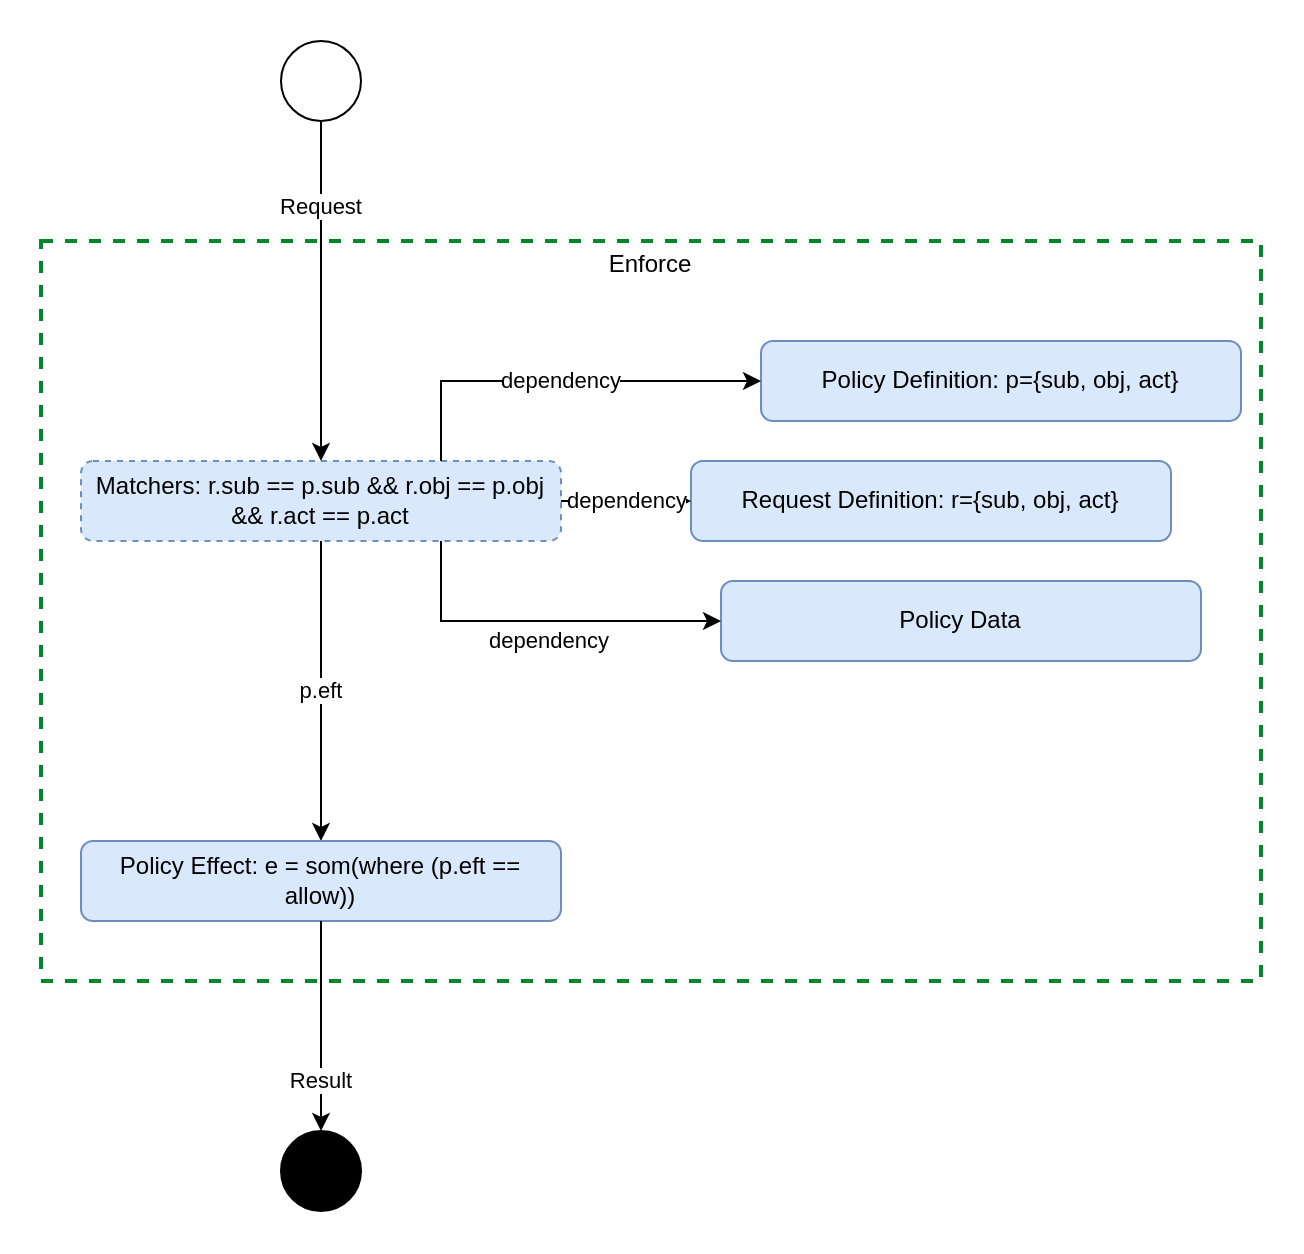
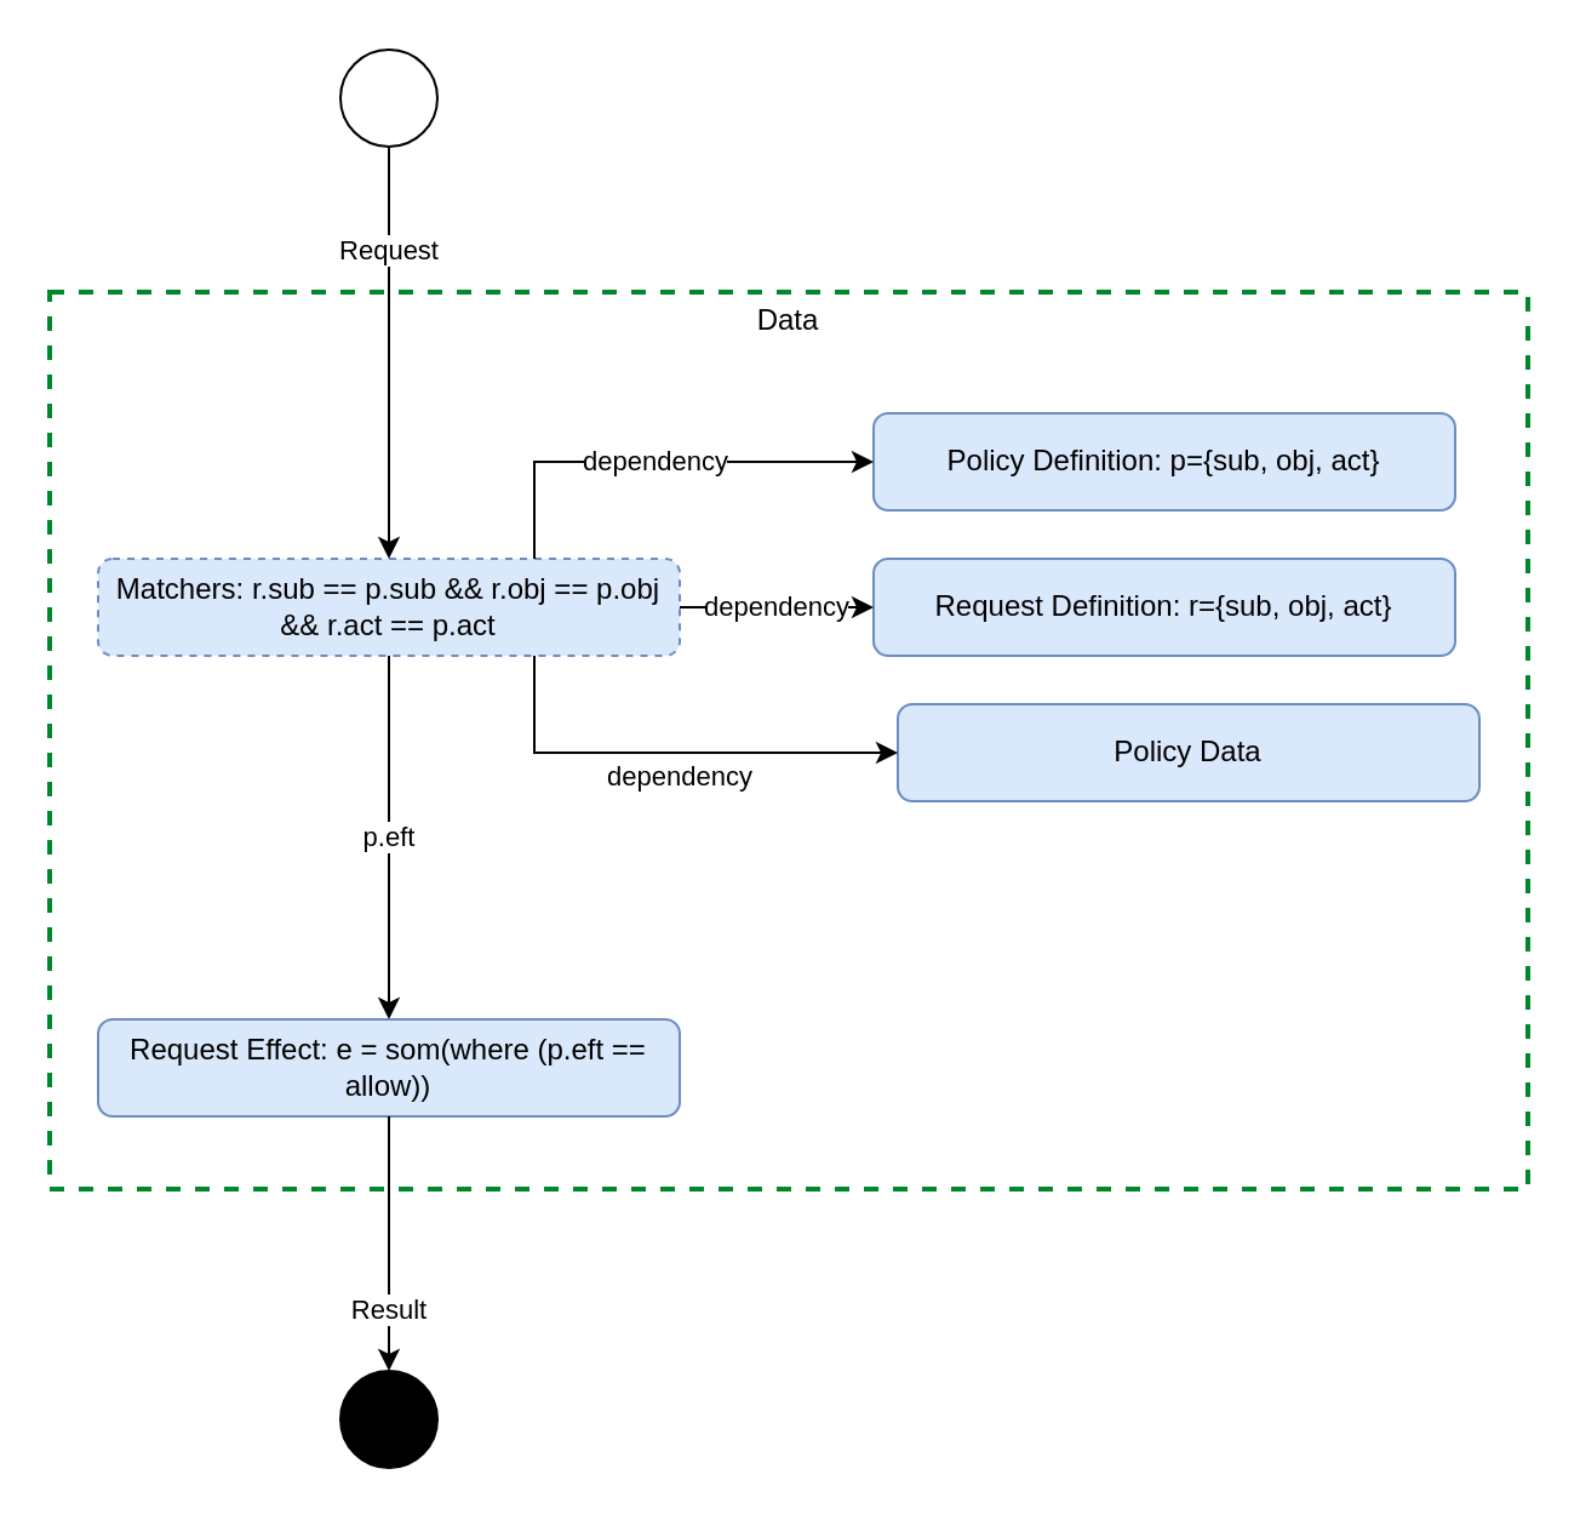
  <mxCell id="0" />
  <mxCell id="1" parent="0" />
- <mxCell id="2" value="Enforce" style="fontStyle=0;verticalAlign=top;align=center;spacingTop=-2;fillColor=none;rounded=0;whiteSpace=wrap;html=1;strokeColor=#00882B;strokeWidth=2;dashed=1;container=1;collapsible=0;expand=0;recursiveResize=0;" parent="1" vertex="1"><mxGeometry x="20" y="120" width="610" height="370" as="geometry" /></mxCell>
- <mxCell id="3" value="Policy Data" style="rounded=1;whiteSpace=wrap;html=1;fillColor=#dae8fc;strokeColor=#6c8ebf;" parent="2" vertex="1"><mxGeometry x="340" y="170" width="240" height="40" as="geometry" /></mxCell>
+ <mxCell id="2" value="Data" style="fontStyle=0;verticalAlign=top;align=center;spacingTop=-2;fillColor=none;rounded=0;whiteSpace=wrap;html=1;strokeColor=#00882B;strokeWidth=2;dashed=1;container=1;collapsible=0;expand=0;recursiveResize=0;" parent="1" vertex="1"><mxGeometry x="20" y="120" width="610" height="370" as="geometry" /></mxCell>
+ <mxCell id="3" value="Policy Data" style="rounded=1;whiteSpace=wrap;html=1;fillColor=#dae8fc;strokeColor=#6c8ebf;" parent="2" vertex="1"><mxGeometry x="350" y="170" width="240" height="40" as="geometry" /></mxCell>
  <mxCell id="4" value="Matchers: r.sub == p.sub &amp;amp;&amp;amp; r.obj == p.obj &amp;amp;&amp;amp; r.act == p.act" style="rounded=1;whiteSpace=wrap;html=1;fillColor=#dae8fc;strokeColor=#6c8ebf;dashed=1;" parent="2" vertex="1"><mxGeometry x="20" y="110" width="240" height="40" as="geometry" /></mxCell>
  <mxCell id="5" value="dependency" style="edgeStyle=orthogonalEdgeStyle;rounded=0;orthogonalLoop=1;jettySize=auto;html=1;entryX=0;entryY=0.5;entryDx=0;entryDy=0;exitX=0.75;exitY=1;exitDx=0;exitDy=0;" parent="2" source="4" target="3" edge="1"><mxGeometry x="0.048" y="-10" relative="1" as="geometry"><Array as="points"><mxPoint x="200" y="190" /></Array><mxPoint as="offset" /></mxGeometry></mxCell>
- <mxCell id="6" value="Request Definition: r={sub, obj, act}" style="rounded=1;whiteSpace=wrap;html=1;fillColor=#dae8fc;strokeColor=#6c8ebf;" parent="2" vertex="1"><mxGeometry x="325" y="110" width="240" height="40" as="geometry" /></mxCell>
+ <mxCell id="6" value="Request Definition: r={sub, obj, act}" style="rounded=1;whiteSpace=wrap;html=1;fillColor=#dae8fc;strokeColor=#6c8ebf;" parent="2" vertex="1"><mxGeometry x="340" y="110" width="240" height="40" as="geometry" /></mxCell>
  <mxCell id="7" value="dependency" style="edgeStyle=orthogonalEdgeStyle;rounded=0;orthogonalLoop=1;jettySize=auto;html=1;entryX=0;entryY=0.5;entryDx=0;entryDy=0;exitX=1;exitY=0.5;exitDx=0;exitDy=0;" parent="2" source="4" target="6" edge="1"><mxGeometry relative="1" as="geometry" /></mxCell>
- <mxCell id="8" value="Policy Definition: p={sub, obj, act}" style="rounded=1;whiteSpace=wrap;html=1;fillColor=#dae8fc;strokeColor=#6c8ebf;" parent="2" vertex="1"><mxGeometry x="360" y="50" width="240" height="40" as="geometry" /></mxCell>
+ <mxCell id="8" value="Policy Definition: p={sub, obj, act}" style="rounded=1;whiteSpace=wrap;html=1;fillColor=#dae8fc;strokeColor=#6c8ebf;" parent="2" vertex="1"><mxGeometry x="340" y="50" width="240" height="40" as="geometry" /></mxCell>
  <mxCell id="9" value="dependency" style="edgeStyle=orthogonalEdgeStyle;rounded=0;orthogonalLoop=1;jettySize=auto;html=1;entryX=0;entryY=0.5;entryDx=0;entryDy=0;exitX=0.75;exitY=0;exitDx=0;exitDy=0;" parent="2" source="4" target="8" edge="1"><mxGeometry relative="1" as="geometry"><Array as="points"><mxPoint x="200" y="70" /></Array></mxGeometry></mxCell>
  <mxCell id="10" value="p.eft" style="edgeStyle=orthogonalEdgeStyle;rounded=0;orthogonalLoop=1;jettySize=auto;html=1;" parent="1" source="4" target="11" edge="1"><mxGeometry relative="1" as="geometry" /></mxCell>
- <mxCell id="11" value="Policy Effect: e = som(where (p.eft == allow))" style="rounded=1;whiteSpace=wrap;html=1;fillColor=#dae8fc;strokeColor=#6c8ebf;" parent="1" vertex="1"><mxGeometry x="40" y="420" width="240" height="40" as="geometry" /></mxCell>
+ <mxCell id="11" value="Request Effect: e = som(where (p.eft == allow))" style="rounded=1;whiteSpace=wrap;html=1;fillColor=#dae8fc;strokeColor=#6c8ebf;" parent="1" vertex="1"><mxGeometry x="40" y="420" width="240" height="40" as="geometry" /></mxCell>
  <mxCell id="12" value="Result" style="edgeStyle=orthogonalEdgeStyle;rounded=0;orthogonalLoop=1;jettySize=auto;html=1;exitX=0.5;exitY=1;exitDx=0;exitDy=0;" parent="1" source="11" target="15" edge="1"><mxGeometry x="0.524" relative="1" as="geometry"><mxPoint x="160" y="580" as="sourcePoint" /><mxPoint as="offset" /></mxGeometry></mxCell>
  <mxCell id="13" value="Request" style="edgeStyle=orthogonalEdgeStyle;rounded=0;orthogonalLoop=1;jettySize=auto;html=1;entryX=0.5;entryY=0;entryDx=0;entryDy=0;" parent="1" source="14" target="4" edge="1"><mxGeometry x="-0.5" relative="1" as="geometry"><mxPoint as="offset" /></mxGeometry></mxCell>
  <mxCell id="14" value="" style="ellipse;whiteSpace=wrap;html=1;aspect=fixed;" parent="1" vertex="1"><mxGeometry x="140" y="20" width="40" height="40" as="geometry" /></mxCell>
  <mxCell id="15" value="" style="ellipse;whiteSpace=wrap;html=1;aspect=fixed;fillColor=#000000;" parent="1" vertex="1"><mxGeometry x="140" y="565" width="40" height="40" as="geometry" /></mxCell>
